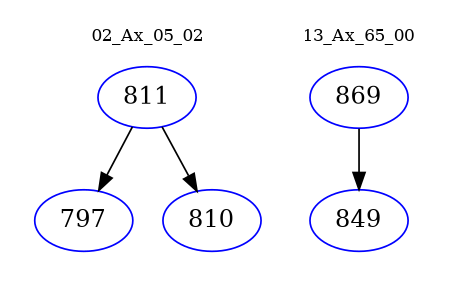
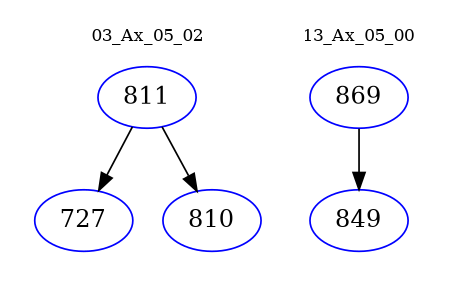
  digraph {
    node [color=blue]
    edge [color=black]
    n1 [label=811]
-   n2 [label=797]
+   n2 [label=727]
    n3 [label=810]
    n4 [label=869]
    n5 [label=849]
    subgraph cluster_1 {
      color=white
      fontsize=10
-     label="02_Ax_05_02"
+     label="03_Ax_05_02"
      n1
      n2
      n3
    }
    subgraph cluster_2 {
      color=white
      fontsize=10
-     label="13_Ax_65_00"
+     label="13_Ax_05_00"
      n4
      n5
    }
    n1 -> n2
    n1 -> n3
    n4 -> n5
  }
